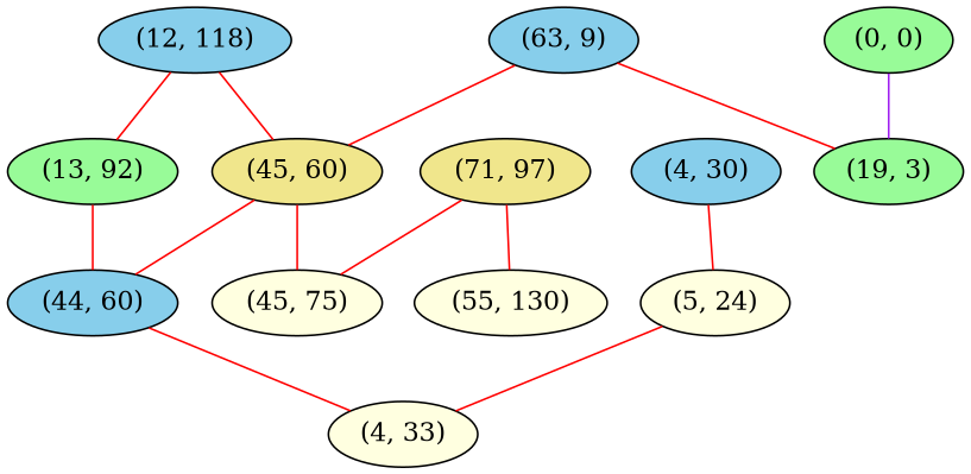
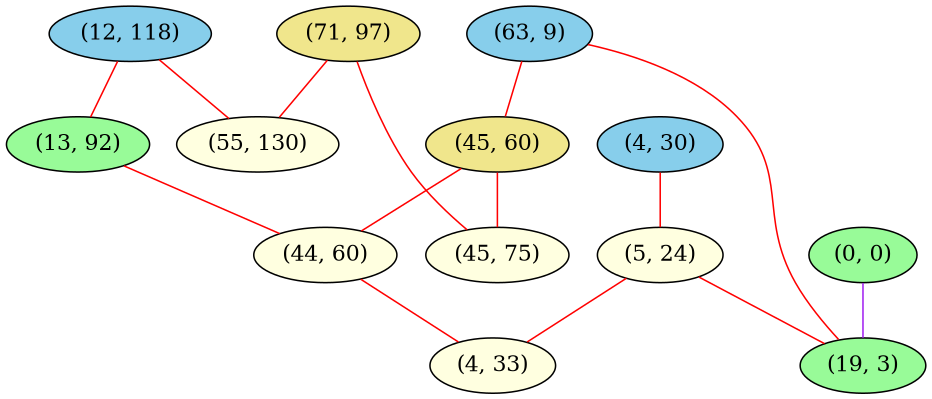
  graph {
    node [fillcolor=lightyellow style=filled]
    edge [color=red weight=1]
    n1 [fillcolor=skyblue label="(12, 118)"]
    "(13, 92)" [fillcolor=palegreen]
    "(55, 130)"
-   "(44, 60)" [fillcolor=skyblue]
+   "(44, 60)"
    "(0, 0)" [fillcolor=palegreen]
    "(19, 3)" [fillcolor=palegreen]
    "(63, 9)" [fillcolor=skyblue]
    "(45, 60)" [fillcolor=khaki]
    "(45, 75)"
    "(71, 97)" [fillcolor=khaki]
    n11 [fillcolor=skyblue label="(4, 30)"]
    "(5, 24)"
    "(4, 33)"
    n1 -- "(13, 92)"
-   n1 -- "(45, 60)"
+   n1 -- "(55, 130)"
    "(13, 92)" -- "(44, 60)"
    "(44, 60)" -- "(4, 33)"
    "(0, 0)" -- "(19, 3)" [color=purple weight=4]
    "(63, 9)" -- "(19, 3)"
    "(63, 9)" -- "(45, 60)"
    "(45, 60)" -- "(44, 60)"
    "(45, 60)" -- "(45, 75)"
    "(71, 97)" -- "(55, 130)"
    "(71, 97)" -- "(45, 75)"
    n11 -- "(5, 24)"
+   "(5, 24)" -- "(19, 3)"
    "(5, 24)" -- "(4, 33)"
  }
